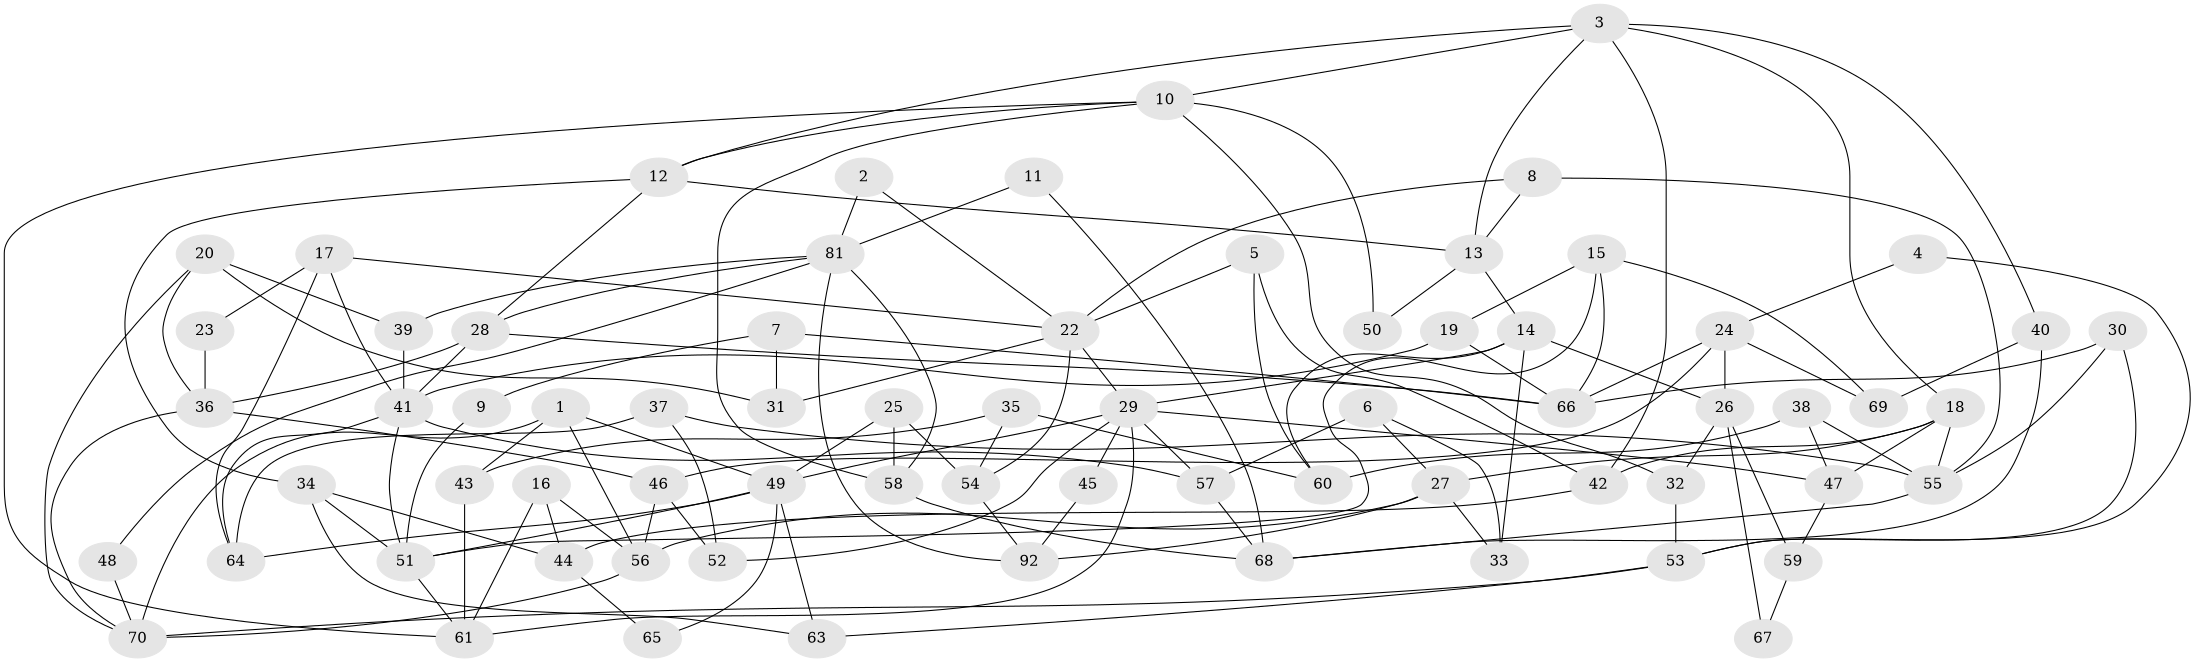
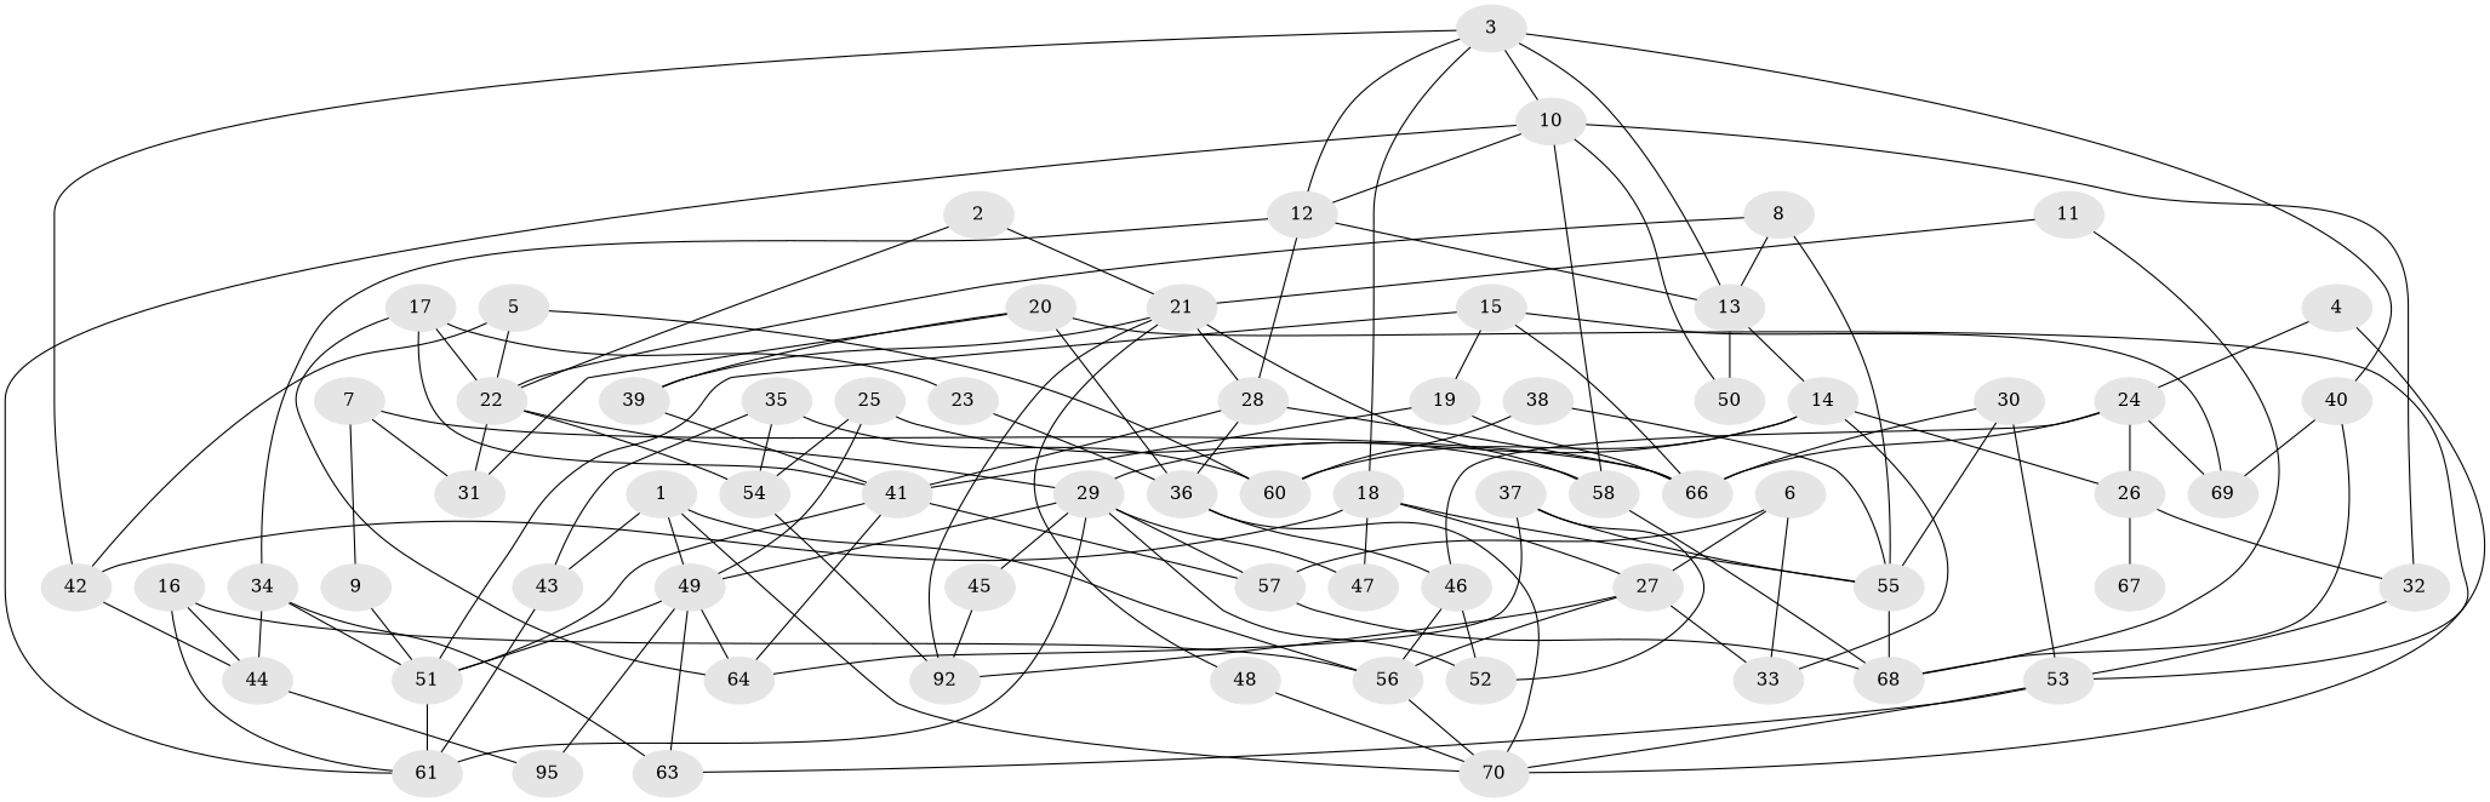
  graph {
    node [color=gray90 style=filled]
    1
    43
    49
    56
    70
    61
    51
    64
    63
-   65
+   65 [label=95]
    2
-   21 [label=81]
+   21
    22
    58
    28
    39
    48
    n18 [label=92]
    31
    29
    54
    3
    10
    12
    13
    18
    40
    42
    32
    50
    34
    14
    27
    55
    47
    68
    69
    44
    4
    24
    53
    66
    26
    46
    5
    60
    6
    33
    57
    7
    9
    8
    11
    41
    36
-   59
    67
    45
    52
    15
    19
    16
    17
    23
    20
    25
    30
    35
    37
    38
    1 -- 43
    1 -- 49
    1 -- 56
    1 -- 70
    43 -- 61
    49 -- 51
    49 -- 64
    49 -- 63
    49 -- 65
    56 -- 70
    51 -- 61
    2 -- 21
    2 -- 22
    21 -- 58
    21 -- 28
    21 -- 39
    21 -- 48
    21 -- n18
    22 -- 31
    22 -- 29
    22 -- 54
    58 -- 68
    28 -- 66
    28 -- 41
    28 -- 36
    39 -- 41
    48 -- 70
    29 -- 49
    29 -- 61
    29 -- 47
    29 -- 57
    29 -- 45
    29 -- 52
    54 -- n18
    3 -- 10
    3 -- 12
    3 -- 13
    3 -- 18
    3 -- 40
    3 -- 42
    10 -- 61
    10 -- 58
    10 -- 12
    10 -- 32
    10 -- 50
    12 -- 28
    12 -- 13
    12 -- 34
    13 -- 50
    13 -- 14
    18 -- 42
    18 -- 27
    18 -- 55
    18 -- 47
    40 -- 68
    40 -- 69
    42 -- 44
    32 -- 53
    34 -- 51
    34 -- 63
    34 -- 44
    14 -- 29
    14 -- 26
    14 -- 60
    14 -- 33
    27 -- 56
    27 -- n18
    27 -- 33
    55 -- 68
-   47 -- 59
    44 -- 65
    4 -- 24
    4 -- 53
    24 -- 69
    24 -- 66
    24 -- 26
    24 -- 46
    53 -- 70
    53 -- 63
    26 -- 32
-   26 -- 59
    26 -- 67
    46 -- 56
    46 -- 52
    5 -- 22
    5 -- 42
    5 -- 60
    6 -- 27
    6 -- 33
    6 -- 57
    57 -- 68
    7 -- 31
    7 -- 66
    7 -- 9
    9 -- 51
    8 -- 22
    8 -- 13
    8 -- 55
    11 -- 21
    11 -- 68
    41 -- 51
    41 -- 64
    41 -- 57
    36 -- 70
    36 -- 46
-   59 -- 67
    45 -- n18
    15 -- 51
    15 -- 69
    15 -- 66
    15 -- 19
    19 -- 66
    19 -- 41
    16 -- 56
    16 -- 61
    16 -- 44
    17 -- 64
    17 -- 22
    17 -- 41
    17 -- 23
    23 -- 36
    20 -- 70
    20 -- 39
    20 -- 31
    20 -- 36
    25 -- 49
    25 -- 58
    25 -- 54
    30 -- 55
    30 -- 53
    30 -- 66
    35 -- 43
    35 -- 54
    35 -- 60
    37 -- 64
    37 -- 55
    37 -- 52
    38 -- 55
-   38 -- 47
    38 -- 60
  }
